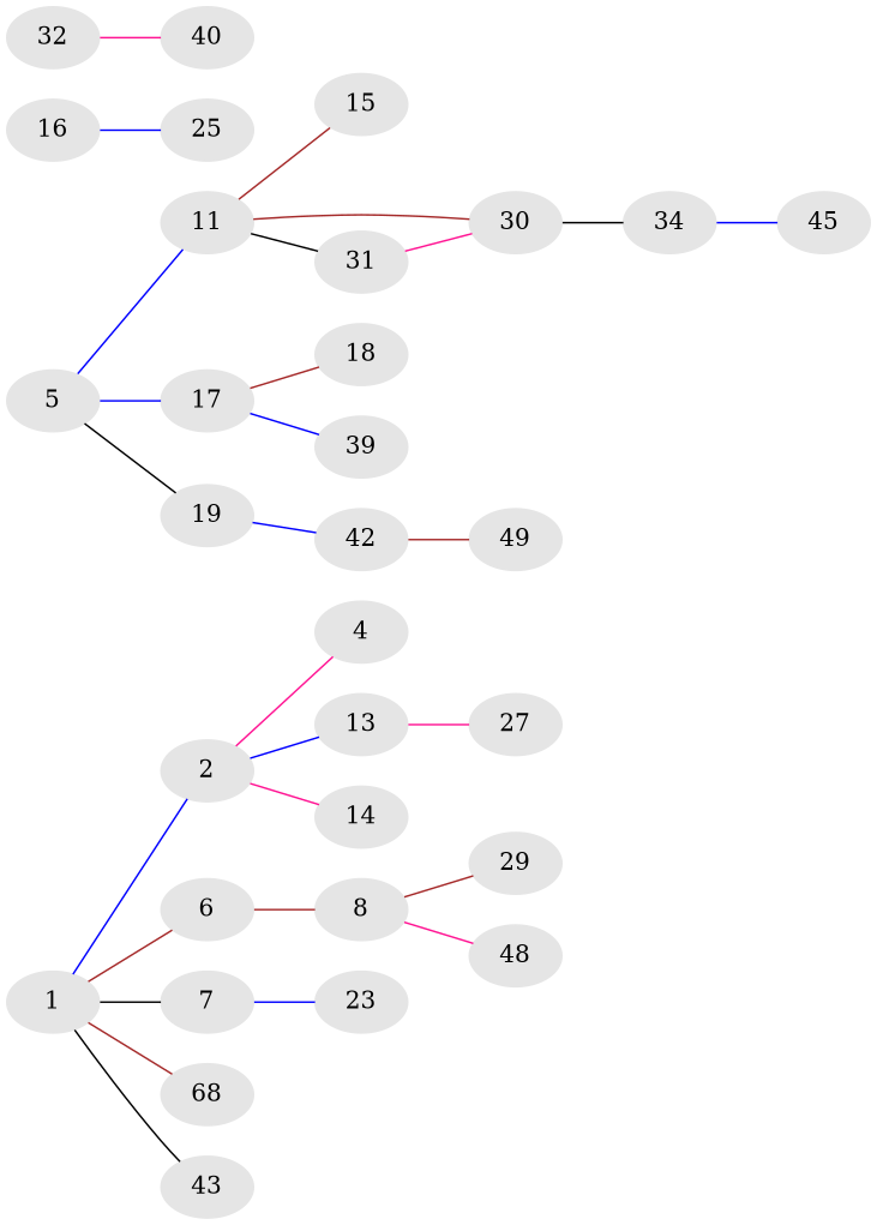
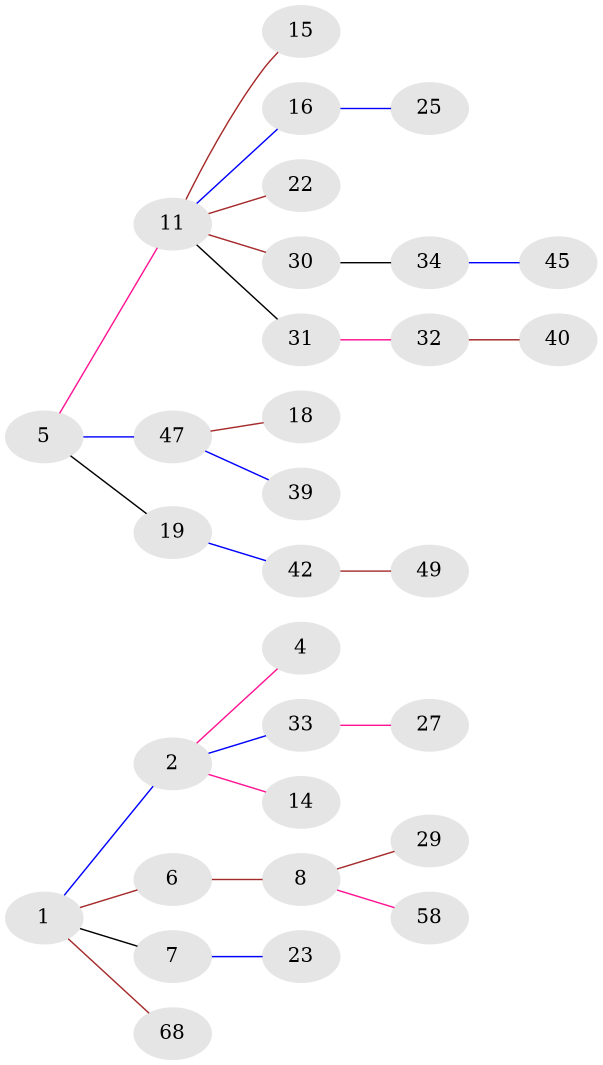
  graph {
    rankdir=LR
    node [color=gray90 style=filled]
    edge [color=blue]
    1 [super="+21"]
    2 [super="+10"]
    6
    7 [super="+47"]
    n5 [label=68 super="+41"]
-   43
    4
-   13 [super="+28"]
+   13 [super="+28" label=33]
    14 [super="+26"]
    8 [super="+20"]
    23
    27
    5 [super="+50"]
    11 [super="+12"]
-   17 [super="+24"]
+   17 [super="+24" label=47]
    19
    15 [super="+37"]
    16
+   22
    30
    31
    18 [super="+33"]
    39
    42 [super="+44"]
    29
-   48
+   48 [label=58]
    25 [super="+35"]
    34 [super="+36"]
    32 [super="+51"]
    49
    45 [super="+46"]
    40
    1 -- 2
    1 -- 6 [color=brown]
    1 -- 7 [color=black]
    1 -- n5 [color=brown]
-   1 -- 43 [color=black]
    2 -- 4 [color=deeppink]
    2 -- 13
    2 -- 14 [color=deeppink]
    6 -- 8 [color=brown]
    7 -- 23
    13 -- 27 [color=deeppink]
    8 -- 29 [color=brown]
    8 -- 48 [color=deeppink]
-   5 -- 11
+   5 -- 11 [color=deeppink]
    5 -- 17
    5 -- 19 [color=black]
    11 -- 15 [color=brown]
+   11 -- 16
+   11 -- 22 [color=brown]
    11 -- 30 [color=brown]
    11 -- 31 [color=black]
    17 -- 18 [color=brown]
    17 -- 39
    19 -- 42
    16 -- 25
    30 -- 34 [color=black]
-   31 -- 30 [color=deeppink]
+   31 -- 32 [color=deeppink]
    42 -- 49 [color=brown]
    34 -- 45
-   32 -- 40 [color=deeppink]
+   32 -- 40 [color=brown]
  }
